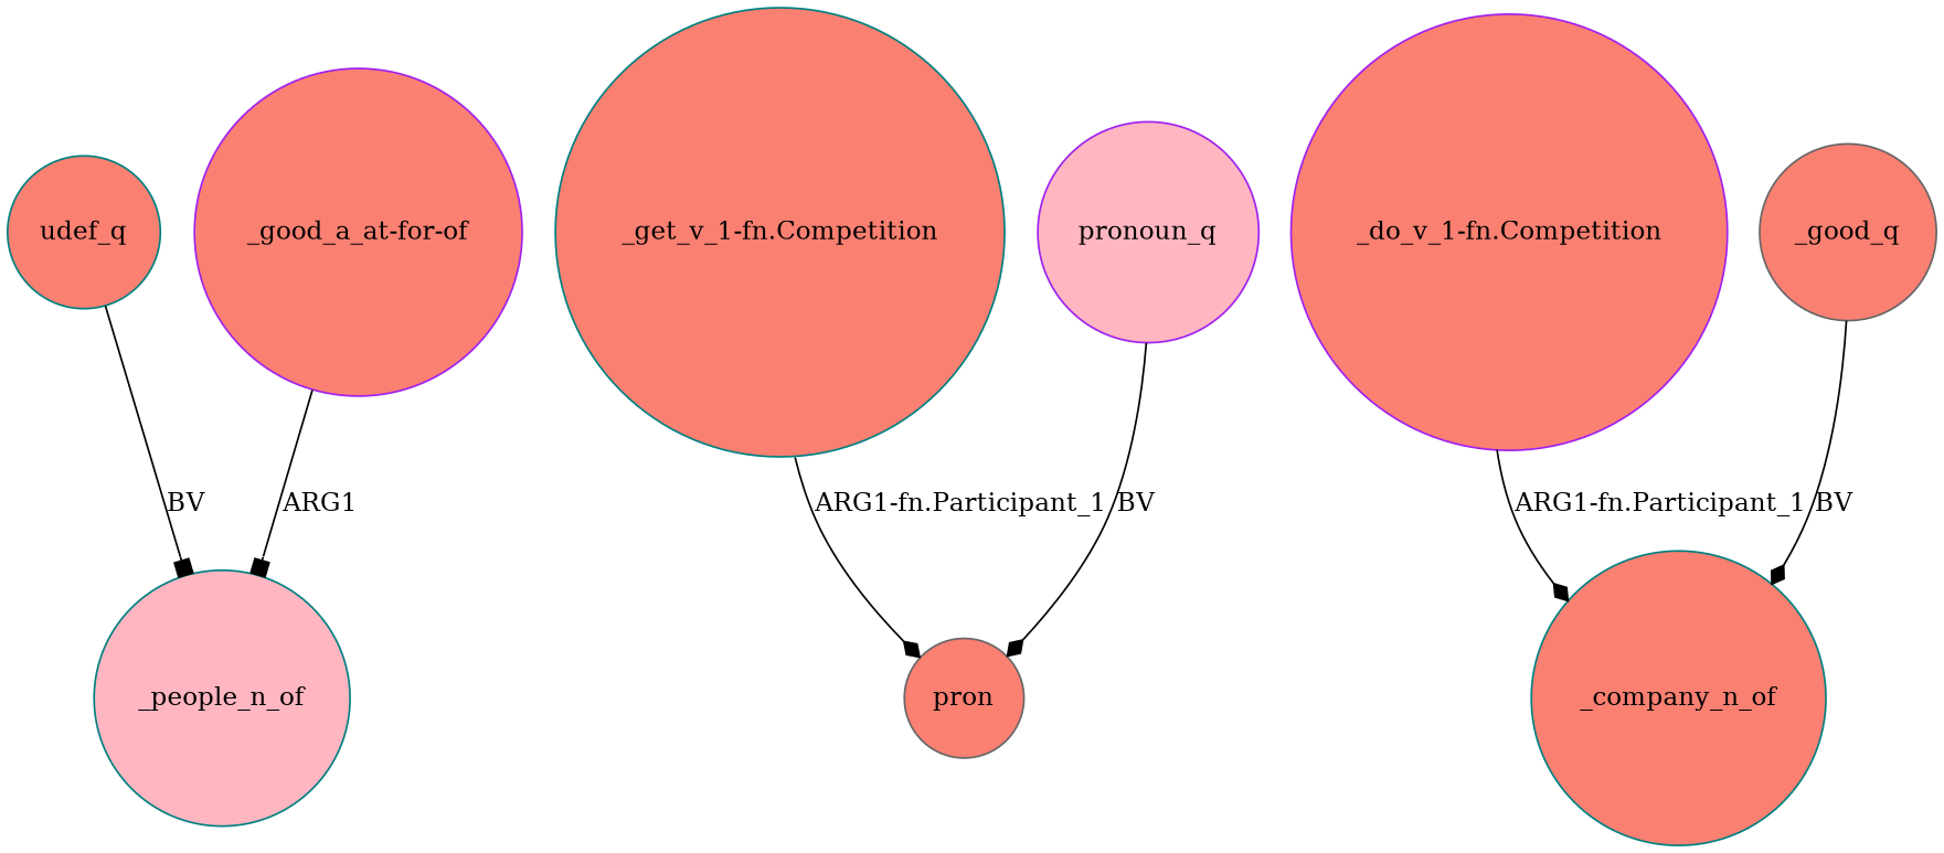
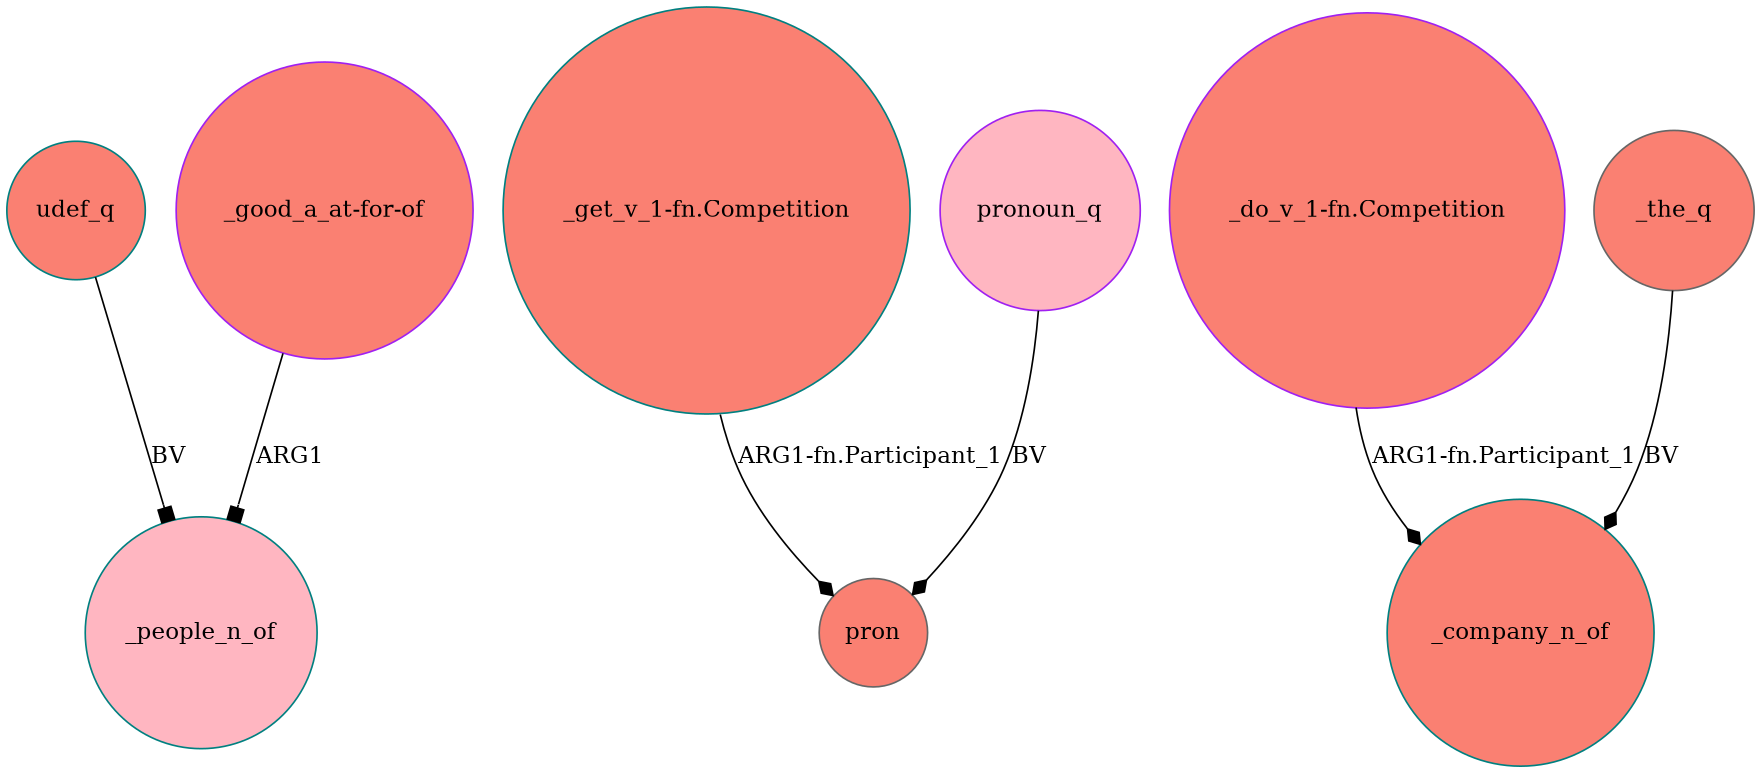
  digraph {
    node [color=teal fillcolor=salmon shape=circle style=filled]
    edge [arrowhead=diamond]
    _people_n_of [fillcolor=lightpink]
    udef_q
    pron [color=gray40]
    "_get_v_1-fn.Competition"
    "_good_a_at-for-of" [color=purple]
    "_do_v_1-fn.Competition" [color=purple]
    _company_n_of
-   _the_q [color=gray40 label=_good_q]
+   _the_q [color=gray40]
    pronoun_q [color=purple fillcolor=lightpink]
    udef_q -> _people_n_of [arrowhead=box label=BV]
    "_get_v_1-fn.Competition" -> pron [label="ARG1-fn.Participant_1"]
    "_good_a_at-for-of" -> _people_n_of [arrowhead=box label=ARG1]
    "_do_v_1-fn.Competition" -> _company_n_of [label="ARG1-fn.Participant_1"]
    _the_q -> _company_n_of [label=BV]
    pronoun_q -> pron [label=BV]
  }
